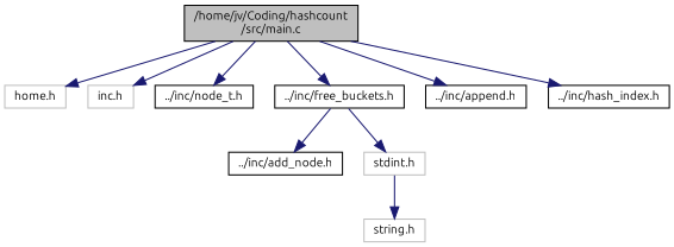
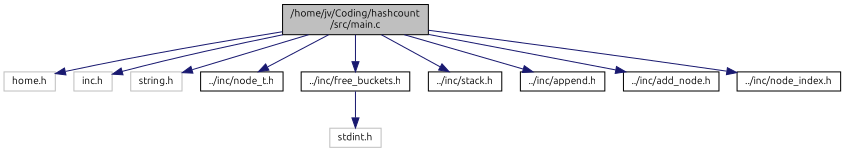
  digraph {
    fontname=Ubuntu
    node [color=black fillcolor=white fontname=Ubuntu fontsize=10 shape=record style=filled]
    edge [color=midnightblue fontname=Ubuntu fontsize=10 labelfontname=Helvetica labelfontsize=10 style=solid]
    n1 [fillcolor=grey75 fontcolor=black height=0.2 label="/home/jv/Coding/hashcount\l/src/main.c" width=0.4]
    n2 [color=grey75 height=0.2 label="home.h" width=0.4]
    n3 [color=grey75 height=0.2 label="inc.h" width=0.4]
    n4 [color=grey75 height=0.2 label="string.h" width=0.4]
    n5 [height=0.2 label="../inc/node_t.h" width=0.4]
    n6 [height=0.2 label="../inc/free_buckets.h" width=0.4]
+   n7 [height=0.2 label="../inc/stack.h" width=0.4]
    n8 [height=0.2 label="../inc/append.h" width=0.4]
    n9 [height=0.2 label="../inc/add_node.h" width=0.4]
-   n10 [height=0.2 label="../inc/hash_index.h" width=0.4]
+   n10 [height=0.2 label="../inc/node_index.h" width=0.4]
    n11 [color=grey75 height=0.2 label="stdint.h" width=0.4]
    n1 -> n2
    n1 -> n3
-   n11 -> n4
+   n1 -> n4
    n1 -> n5
    n1 -> n6
+   n1 -> n7
    n1 -> n8
-   n6 -> n9
+   n1 -> n9
    n1 -> n10
    n6 -> n11
  }
